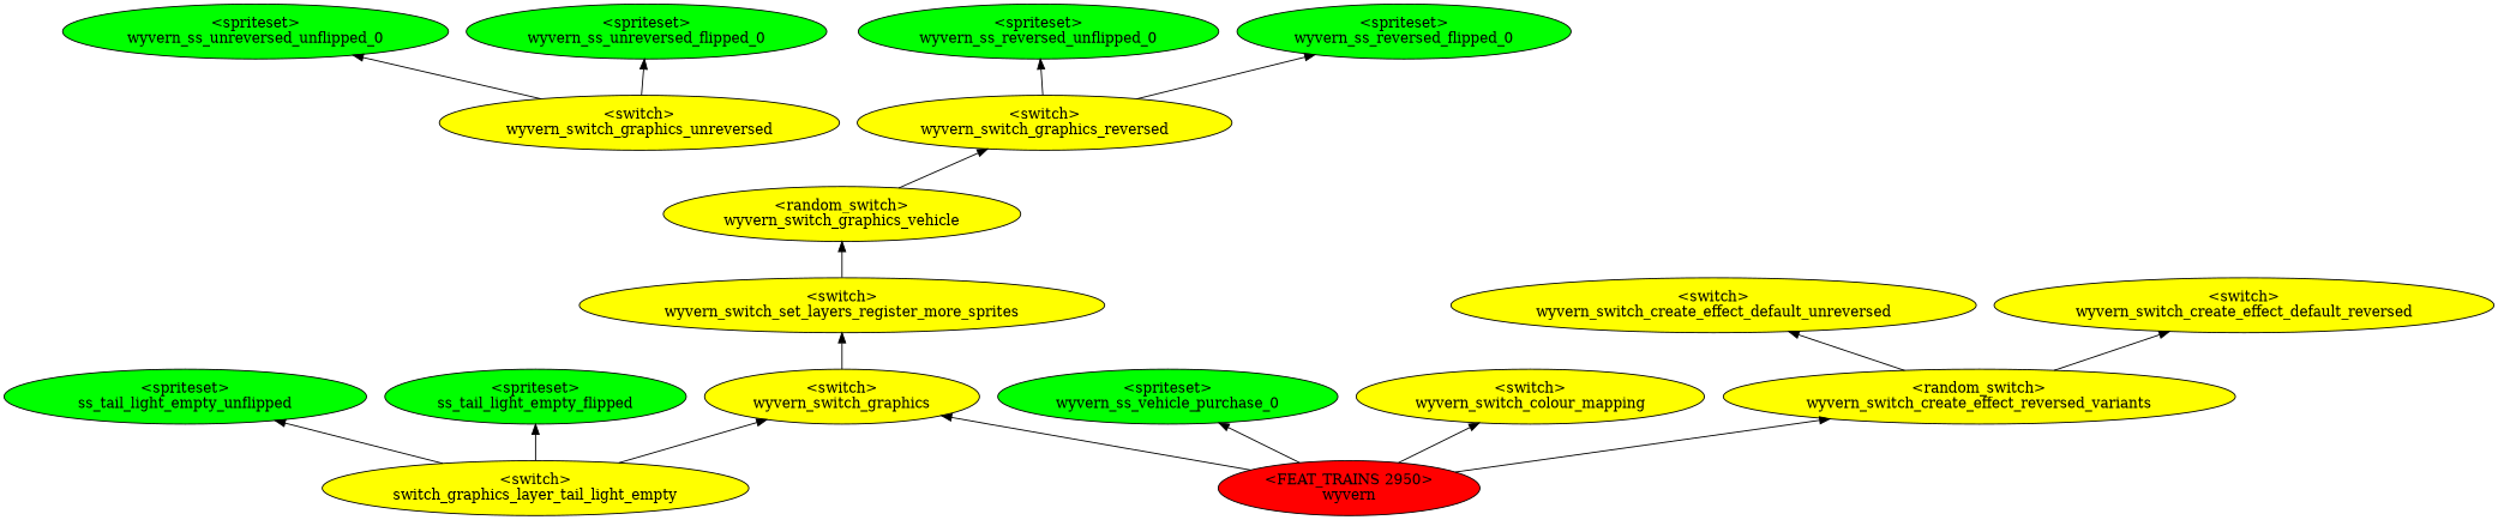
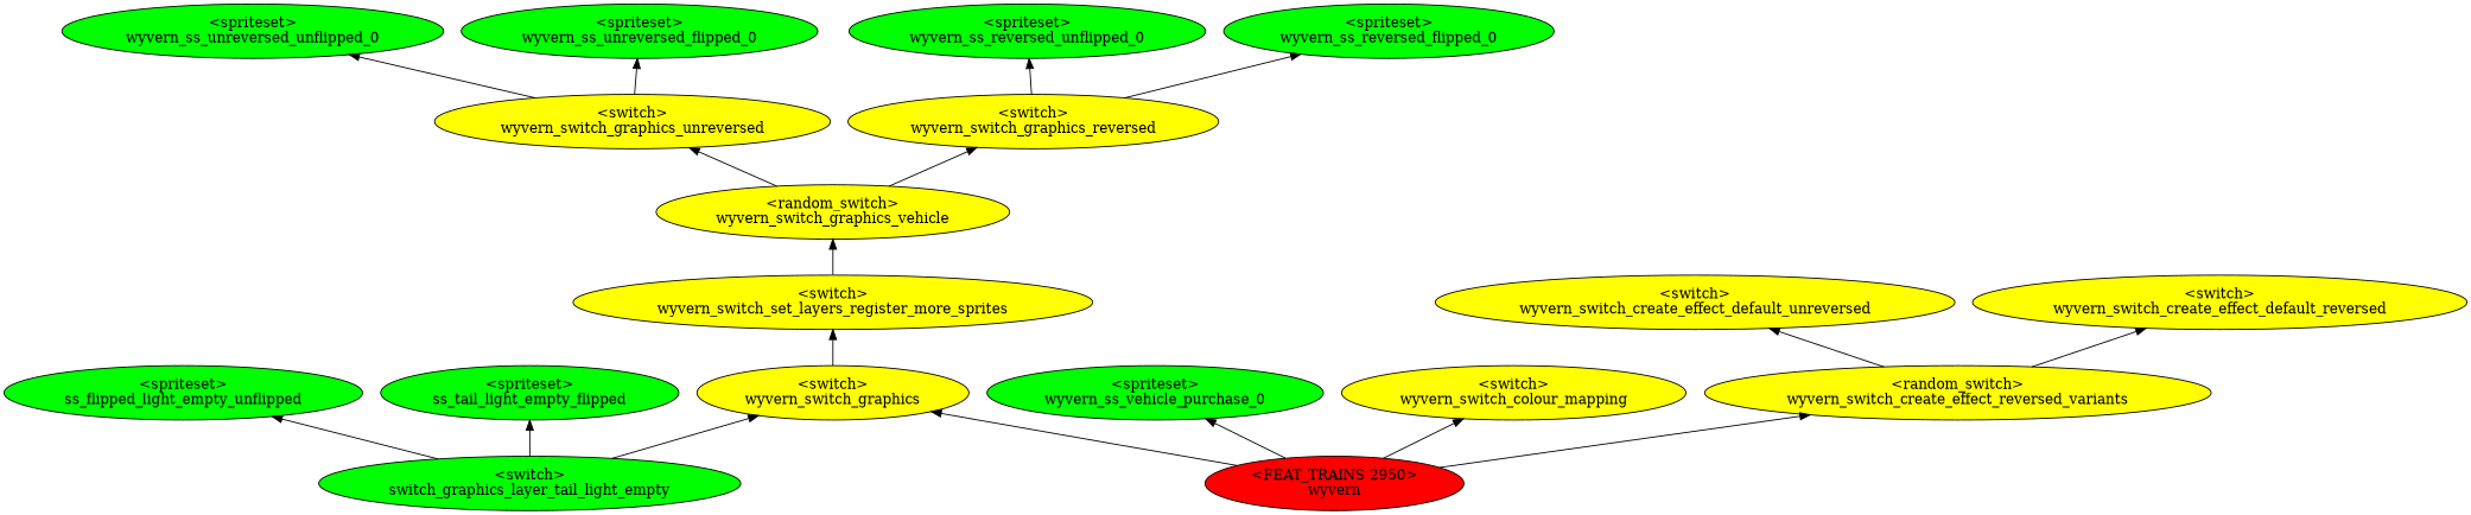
  digraph {
    rankdir=BT
    node [fillcolor=yellow style=filled]
-   n1 [fillcolor=green label="<spriteset>\nss_tail_light_empty_unflipped"]
+   n1 [fillcolor=green label="<spriteset>\nss_flipped_light_empty_unflipped"]
    n2 [fillcolor=green label="<spriteset>\nss_tail_light_empty_flipped"]
-   n3 [label="<switch>\nswitch_graphics_layer_tail_light_empty"]
+   n3 [fillcolor=green label="<switch>\nswitch_graphics_layer_tail_light_empty"]
    n4 [label="<switch>\nwyvern_switch_graphics"]
    n5 [fillcolor=green label="<spriteset>\nwyvern_ss_unreversed_unflipped_0"]
    n6 [fillcolor=green label="<spriteset>\nwyvern_ss_unreversed_flipped_0"]
    n7 [label="<switch>\nwyvern_switch_graphics_unreversed"]
    n8 [fillcolor=green label="<spriteset>\nwyvern_ss_reversed_unflipped_0"]
    n9 [fillcolor=green label="<spriteset>\nwyvern_ss_reversed_flipped_0"]
    n10 [label="<switch>\nwyvern_switch_graphics_reversed"]
    n11 [label="<random_switch>\nwyvern_switch_graphics_vehicle"]
    n12 [fillcolor=green label="<spriteset>\nwyvern_ss_vehicle_purchase_0"]
    n13 [label="<switch>\nwyvern_switch_set_layers_register_more_sprites"]
    n14 [label="<switch>\nwyvern_switch_colour_mapping"]
    n15 [label="<switch>\nwyvern_switch_create_effect_default_unreversed"]
    n16 [label="<switch>\nwyvern_switch_create_effect_default_reversed"]
    n17 [label="<random_switch>\nwyvern_switch_create_effect_reversed_variants"]
    n18 [fillcolor=red label="<FEAT_TRAINS 2950>\nwyvern"]
    n3 -> n1
    n3 -> n2
    n3 -> n4
    n4 -> n13
    n7 -> n5
    n7 -> n6
    n10 -> n8
    n10 -> n9
+   n11 -> n7
    n11 -> n10
    n13 -> n11
    n17 -> n15
    n17 -> n16
    n18 -> n4
    n18 -> n12
    n18 -> n14
    n18 -> n17
  }
